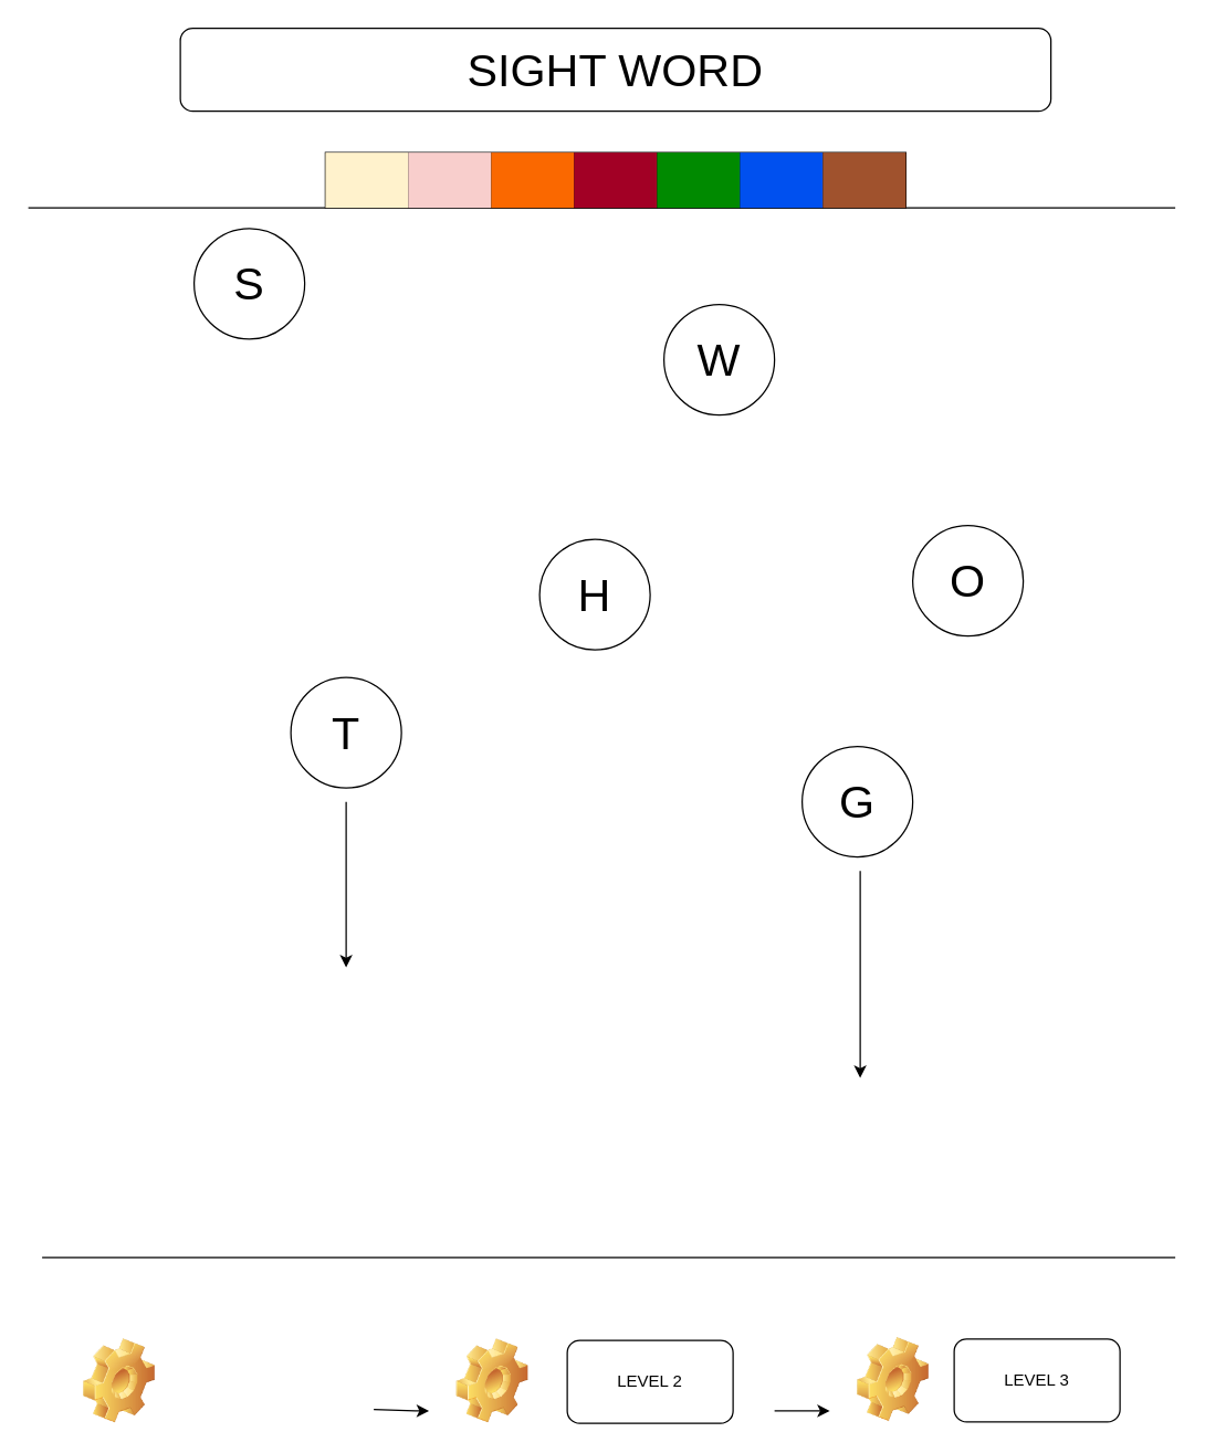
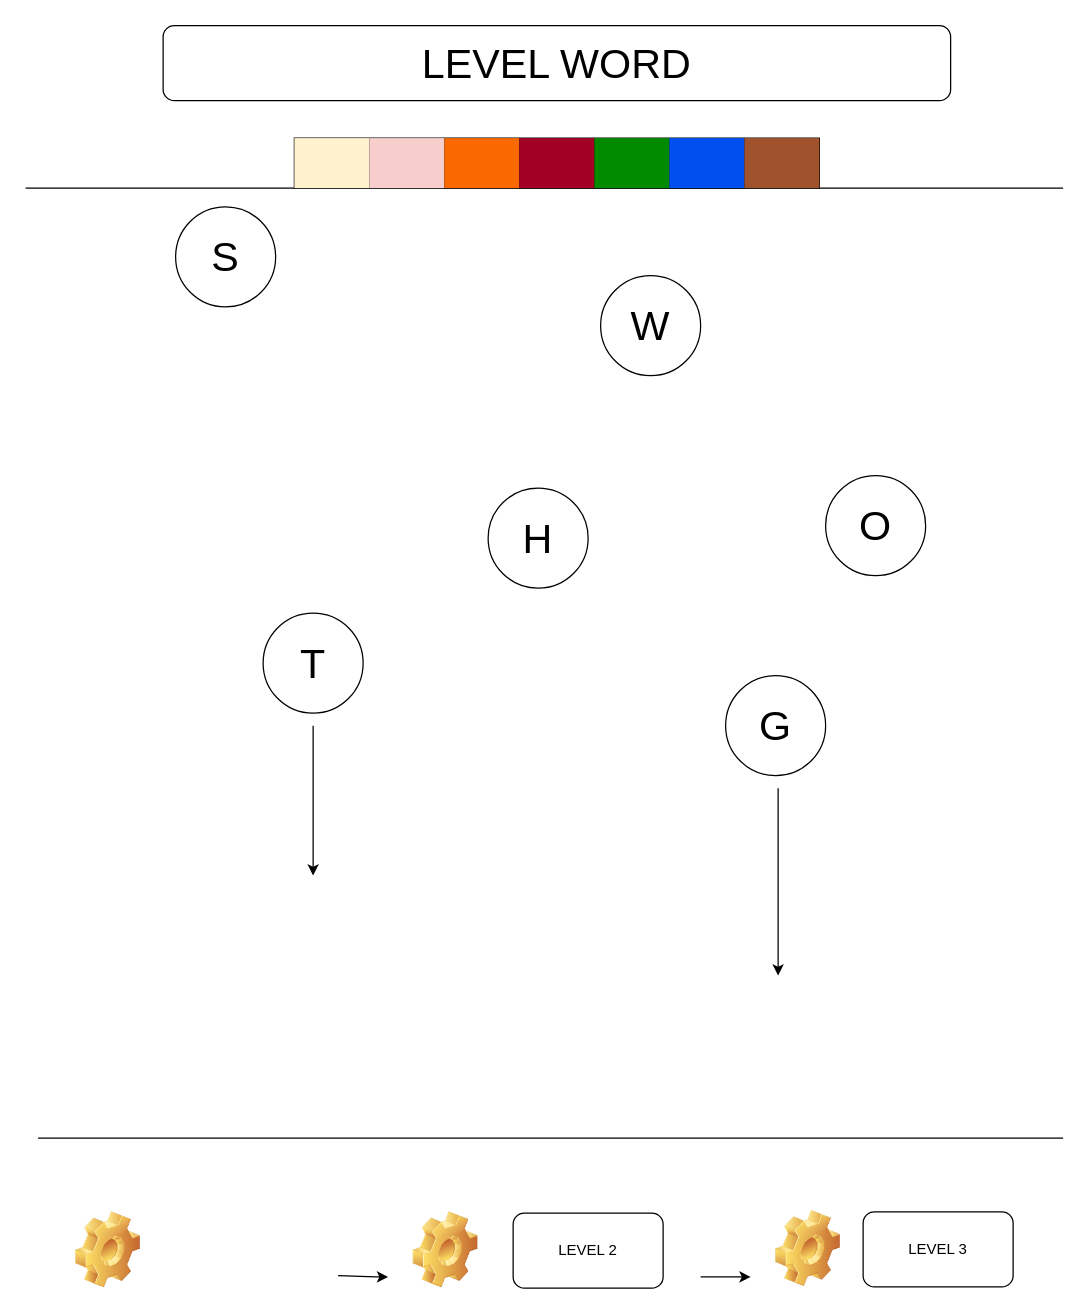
  <mxCell id="0" />
  <mxCell id="1" parent="0" />
  <mxCell id="2" value="" style="shape=image;html=1;verticalLabelPosition=bottom;verticalAlign=top;imageAspect=1;aspect=fixed;image=img/clipart/Gear_128x128.png" parent="1" vertex="1"><mxGeometry x="60" y="969" width="52" height="61" as="geometry" /></mxCell>
  <mxCell id="3" value="" style="shape=image;html=1;verticalLabelPosition=bottom;verticalAlign=top;imageAspect=1;aspect=fixed;image=img/clipart/Gear_128x128.png" parent="1" vertex="1"><mxGeometry x="330" y="969" width="52" height="61" as="geometry" /></mxCell>
  <mxCell id="4" value="LEVEL 2" style="rounded=1;whiteSpace=wrap;html=1;" parent="1" vertex="1"><mxGeometry x="410" y="970" width="120" height="60" as="geometry" /></mxCell>
  <mxCell id="5" value="LEVEL 3" style="rounded=1;whiteSpace=wrap;html=1;" parent="1" vertex="1"><mxGeometry x="690" y="969" width="120" height="60" as="geometry" /></mxCell>
  <mxCell id="6" value="" style="shape=image;html=1;verticalLabelPosition=bottom;verticalAlign=top;imageAspect=1;aspect=fixed;image=img/clipart/Gear_128x128.png" parent="1" vertex="1"><mxGeometry x="620" y="968" width="52" height="61" as="geometry" /></mxCell>
  <mxCell id="7" value="" style="endArrow=none;html=1;rounded=0;" parent="1" edge="1"><mxGeometry width="50" height="50" relative="1" as="geometry"><mxPoint x="20" y="150" as="sourcePoint" /><mxPoint x="850" y="150" as="targetPoint" /><Array as="points"><mxPoint x="440" y="150" /></Array></mxGeometry></mxCell>
- <mxCell id="8" value="&lt;font style=&quot;font-size: 33px&quot;&gt;SIGHT WORD&lt;/font&gt;" style="rounded=1;whiteSpace=wrap;html=1;" parent="1" vertex="1"><mxGeometry x="130" y="20" width="630" height="60" as="geometry" /></mxCell>
+ <mxCell id="8" value="&lt;font style=&quot;font-size: 33px&quot;&gt;LEVEL WORD&lt;/font&gt;" style="rounded=1;whiteSpace=wrap;html=1;" parent="1" vertex="1"><mxGeometry x="130" y="20" width="630" height="60" as="geometry" /></mxCell>
  <mxCell id="9" value="H" style="ellipse;whiteSpace=wrap;html=1;aspect=fixed;fontSize=33;" parent="1" vertex="1"><mxGeometry x="390" y="390" width="80" height="80" as="geometry" /></mxCell>
  <mxCell id="10" value="S" style="ellipse;whiteSpace=wrap;html=1;aspect=fixed;fontSize=33;" parent="1" vertex="1"><mxGeometry x="140" y="165" width="80" height="80" as="geometry" /></mxCell>
  <mxCell id="11" value="W" style="ellipse;whiteSpace=wrap;html=1;aspect=fixed;fontSize=33;" parent="1" vertex="1"><mxGeometry x="480" y="220" width="80" height="80" as="geometry" /></mxCell>
  <mxCell id="12" value="T" style="ellipse;whiteSpace=wrap;html=1;aspect=fixed;fontSize=33;" parent="1" vertex="1"><mxGeometry x="210" y="490" width="80" height="80" as="geometry" /></mxCell>
  <mxCell id="13" value="O" style="ellipse;whiteSpace=wrap;html=1;aspect=fixed;fontSize=33;" parent="1" vertex="1"><mxGeometry x="660" y="380" width="80" height="80" as="geometry" /></mxCell>
  <mxCell id="14" value="G" style="ellipse;whiteSpace=wrap;html=1;aspect=fixed;fontSize=33;" parent="1" vertex="1"><mxGeometry x="580" y="540" width="80" height="80" as="geometry" /></mxCell>
  <mxCell id="15" value="" style="endArrow=classic;html=1;rounded=0;fontSize=33;" parent="1" edge="1"><mxGeometry width="50" height="50" relative="1" as="geometry"><mxPoint x="250" y="580" as="sourcePoint" /><mxPoint x="250" y="700" as="targetPoint" /></mxGeometry></mxCell>
  <mxCell id="16" value="" style="endArrow=classic;html=1;rounded=0;fontSize=33;" parent="1" edge="1"><mxGeometry width="50" height="50" relative="1" as="geometry"><mxPoint x="622" y="630" as="sourcePoint" /><mxPoint x="622" y="780" as="targetPoint" /></mxGeometry></mxCell>
  <mxCell id="17" value="" style="endArrow=none;html=1;rounded=0;fontSize=33;" parent="1" edge="1"><mxGeometry width="50" height="50" relative="1" as="geometry"><mxPoint x="30" y="910" as="sourcePoint" /><mxPoint x="850" y="910" as="targetPoint" /></mxGeometry></mxCell>
  <mxCell id="18" value="" style="shape=table;startSize=0;container=1;collapsible=0;childLayout=tableLayout;fontSize=33;" parent="1" vertex="1"><mxGeometry x="235" y="110" width="420" height="40" as="geometry" /></mxCell>
  <mxCell id="19" value="" style="shape=tableRow;horizontal=0;startSize=0;swimlaneHead=0;swimlaneBody=0;top=0;left=0;bottom=0;right=0;collapsible=0;dropTarget=0;fillColor=none;points=[[0,0.5],[1,0.5]];portConstraint=eastwest;fontSize=33;" parent="18" vertex="1"><mxGeometry width="420" height="40" as="geometry" /></mxCell>
  <mxCell id="20" value="" style="shape=partialRectangle;html=1;whiteSpace=wrap;connectable=0;overflow=hidden;fillColor=#fff2cc;top=0;left=0;bottom=0;right=0;pointerEvents=1;fontSize=33;strokeColor=#d6b656;" parent="19" vertex="1"><mxGeometry width="60" height="40" as="geometry"><mxRectangle width="60" height="40" as="alternateBounds" /></mxGeometry></mxCell>
  <mxCell id="21" value="" style="shape=partialRectangle;html=1;whiteSpace=wrap;connectable=0;overflow=hidden;fillColor=#f8cecc;top=0;left=0;bottom=0;right=0;pointerEvents=1;fontSize=33;strokeColor=#b85450;" parent="19" vertex="1"><mxGeometry x="60" width="60" height="40" as="geometry"><mxRectangle width="60" height="40" as="alternateBounds" /></mxGeometry></mxCell>
  <mxCell id="22" value="" style="shape=partialRectangle;html=1;whiteSpace=wrap;connectable=0;overflow=hidden;fillColor=#fa6800;top=0;left=0;bottom=0;right=0;pointerEvents=1;fontSize=33;strokeColor=#C73500;fontColor=#000000;" parent="19" vertex="1"><mxGeometry x="120" width="60" height="40" as="geometry"><mxRectangle width="60" height="40" as="alternateBounds" /></mxGeometry></mxCell>
  <mxCell id="23" value="" style="shape=partialRectangle;html=1;whiteSpace=wrap;connectable=0;overflow=hidden;fillColor=#a20025;top=0;left=0;bottom=0;right=0;pointerEvents=1;fontSize=33;strokeColor=#6F0000;fontColor=#ffffff;" parent="19" vertex="1"><mxGeometry x="180" width="60" height="40" as="geometry"><mxRectangle width="60" height="40" as="alternateBounds" /></mxGeometry></mxCell>
  <mxCell id="24" value="" style="shape=partialRectangle;html=1;whiteSpace=wrap;connectable=0;overflow=hidden;fillColor=#008a00;top=0;left=0;bottom=0;right=0;pointerEvents=1;fontSize=33;strokeColor=#005700;fontColor=#ffffff;" parent="19" vertex="1"><mxGeometry x="240" width="60" height="40" as="geometry"><mxRectangle width="60" height="40" as="alternateBounds" /></mxGeometry></mxCell>
  <mxCell id="25" value="" style="shape=partialRectangle;html=1;whiteSpace=wrap;connectable=0;overflow=hidden;fillColor=#0050ef;top=0;left=0;bottom=0;right=0;pointerEvents=1;fontSize=33;fontColor=#ffffff;strokeColor=#001DBC;" parent="19" vertex="1"><mxGeometry x="300" width="60" height="40" as="geometry"><mxRectangle width="60" height="40" as="alternateBounds" /></mxGeometry></mxCell>
  <mxCell id="26" value="" style="shape=partialRectangle;html=1;whiteSpace=wrap;connectable=0;overflow=hidden;fillColor=#a0522d;top=0;left=0;bottom=0;right=0;pointerEvents=1;fontSize=33;fontColor=#ffffff;strokeColor=#6D1F00;" parent="19" vertex="1"><mxGeometry x="360" width="60" height="40" as="geometry"><mxRectangle width="60" height="40" as="alternateBounds" /></mxGeometry></mxCell>
  <mxCell id="27" value="" style="endArrow=classic;html=1;rounded=0;fontSize=33;" parent="1" edge="1"><mxGeometry width="50" height="50" relative="1" as="geometry"><mxPoint x="270" y="1020" as="sourcePoint" /><mxPoint x="310" y="1021" as="targetPoint" /><Array as="points"><mxPoint x="300" y="1021" /></Array></mxGeometry></mxCell>
  <mxCell id="28" value="" style="endArrow=classic;html=1;rounded=0;fontSize=33;" parent="1" edge="1"><mxGeometry width="50" height="50" relative="1" as="geometry"><mxPoint x="560" y="1021" as="sourcePoint" /><mxPoint x="600" y="1021" as="targetPoint" /><Array as="points"><mxPoint x="590" y="1021" /></Array></mxGeometry></mxCell>
